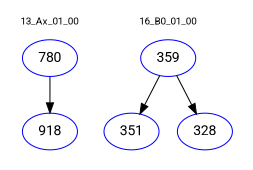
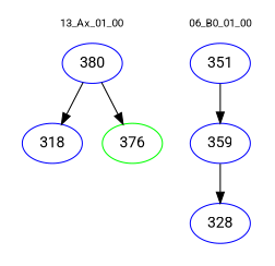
  digraph {
    fontname=Roboto
    node [color=blue fontname=Roboto]
    edge [color=black fontname=Roboto]
-   n1 [label=780]
-   n2 [label=918]
+   n1 [label=380]
+   n2 [label=318]
+   n3 [color=green label=376]
    n4 [label=351]
    n5 [label=328]
    n6 [label=359]
    subgraph cluster_1 {
      color=white
      fontsize=10
      label="13_Ax_01_00"
      n1
      n2
+     n3
    }
    subgraph cluster_2 {
      color=white
      fontsize=10
-     label="16_B0_01_00"
+     label="06_B0_01_00"
      n4
      n5
      n6
    }
    n1 -> n2
-   n6 -> n4
+   n1 -> n3
+   n4 -> n6
    n6 -> n5
  }
